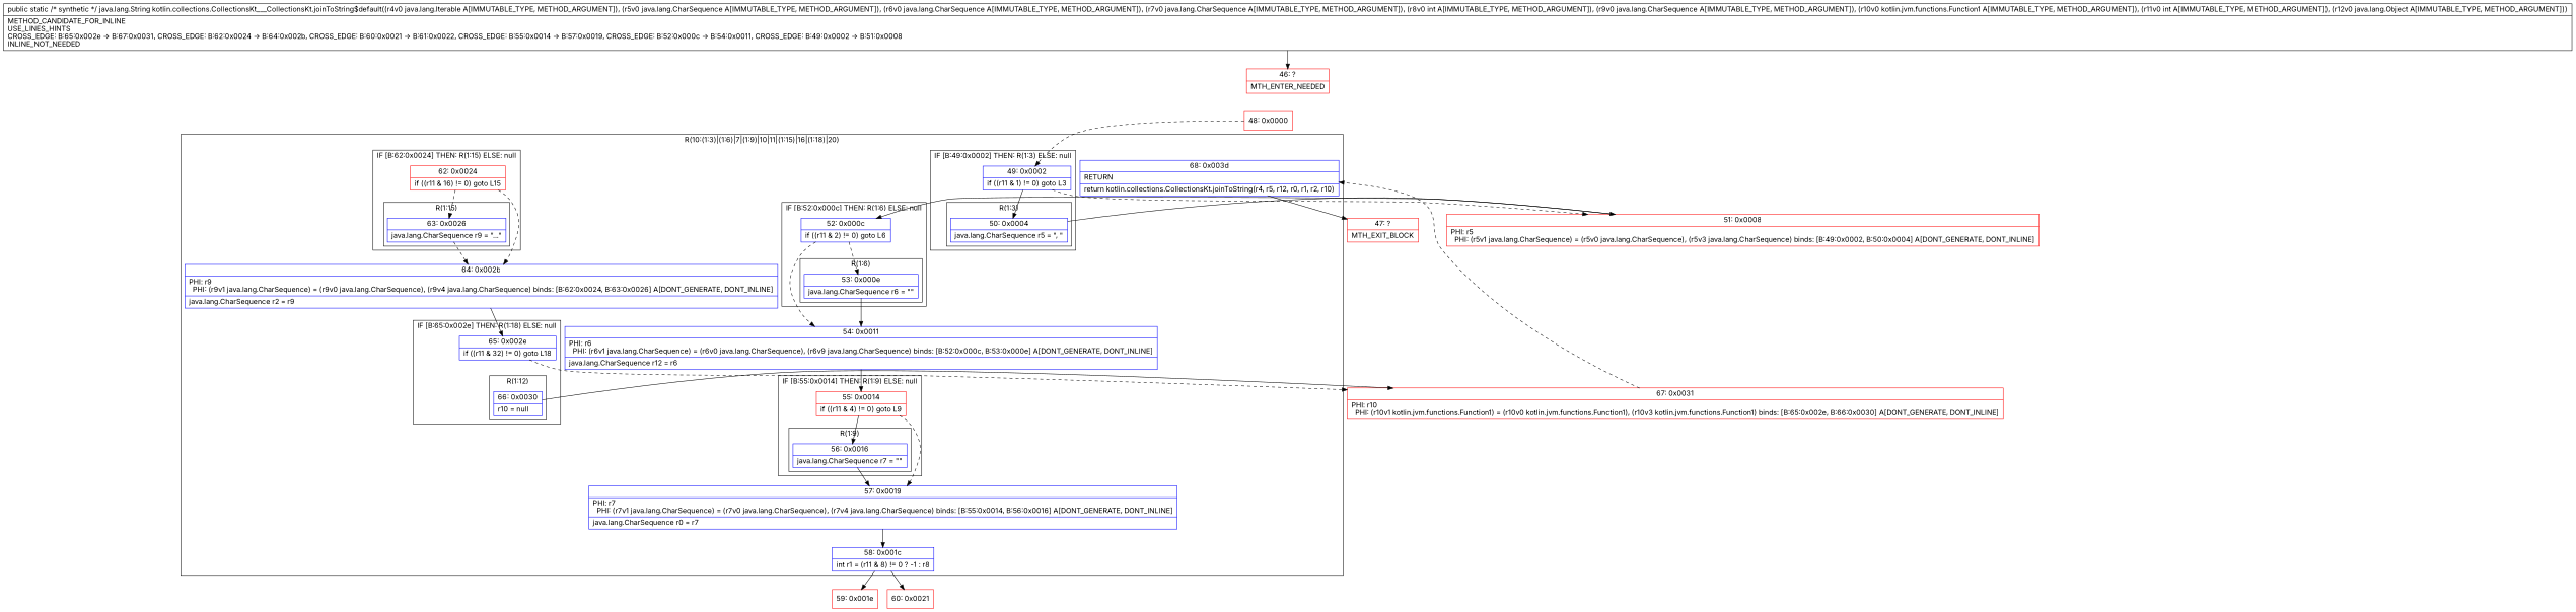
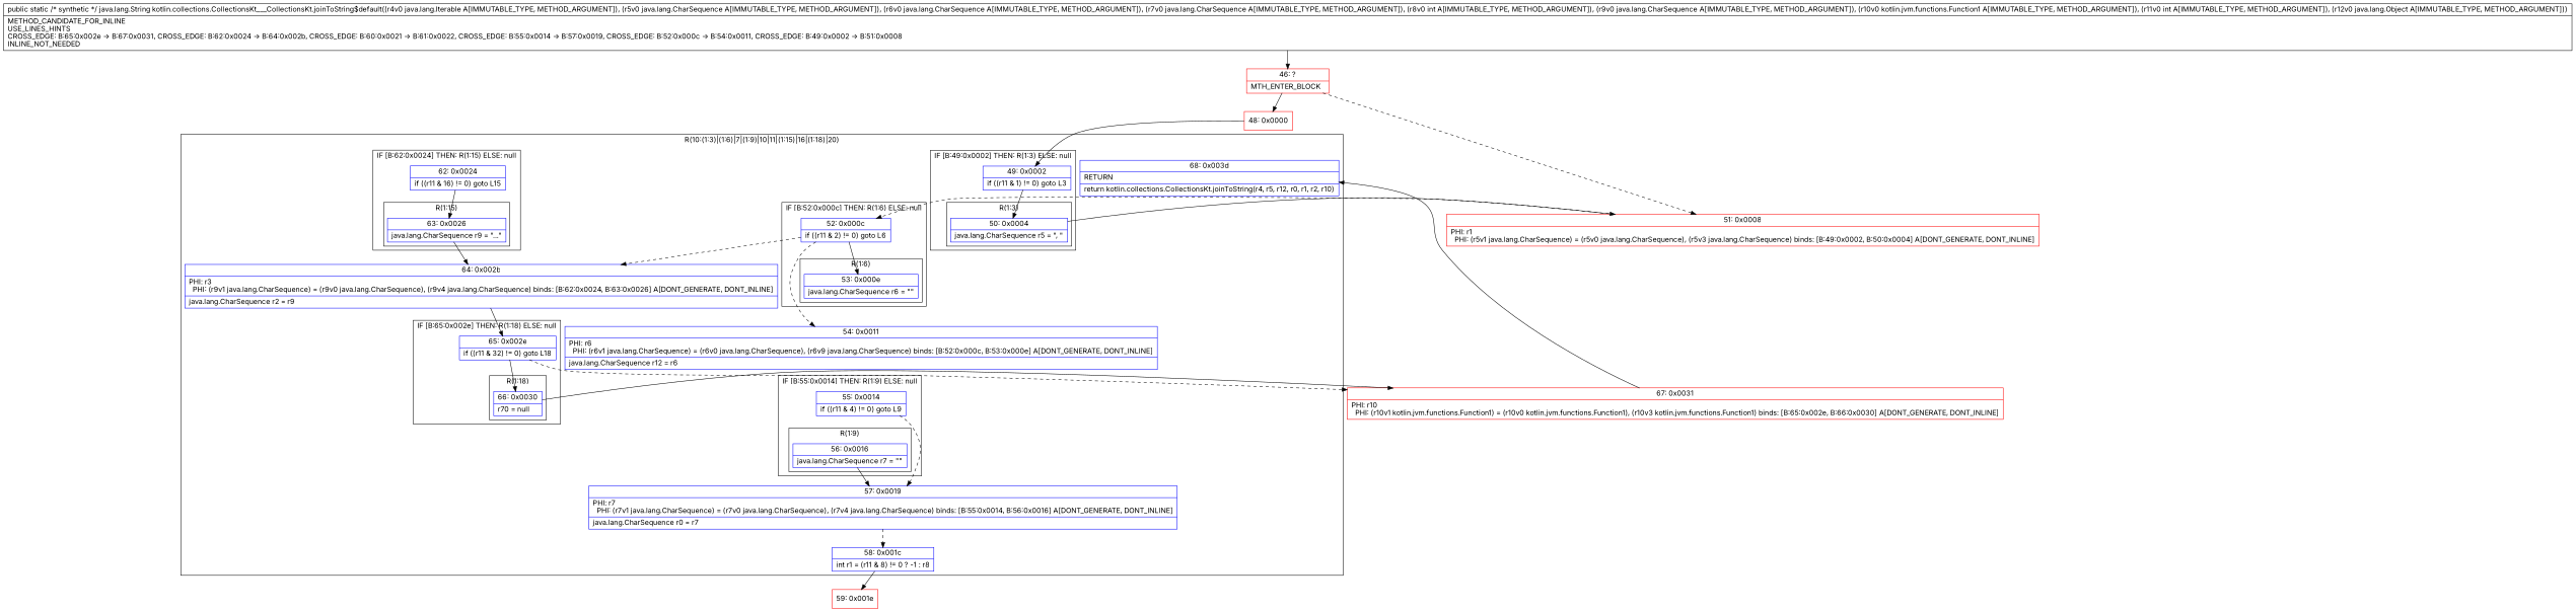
  digraph {
    fontname=Inter
    node [color=blue fontname=Inter shape=record]
    edge [fontname=Inter]
    n1 [label="{50\:\ 0x0004|java.lang.CharSequence r5 = \", \"\l}"]
    n2 [label="{49\:\ 0x0002|if ((r11 & 1) != 0) goto L3\l}"]
    n3 [label="{53\:\ 0x000e|java.lang.CharSequence r6 = \"\"\l}"]
    n4 [label="{52\:\ 0x000c|if ((r11 & 2) != 0) goto L6\l}"]
    n5 [label="{56\:\ 0x0016|java.lang.CharSequence r7 = \"\"\l}"]
-   n6 [color=red label="{55\:\ 0x0014|if ((r11 & 4) != 0) goto L9\l}"]
+   n6 [label="{55\:\ 0x0014|if ((r11 & 4) != 0) goto L9\l}"]
    n7 [label="{63\:\ 0x0026|java.lang.CharSequence r9 = \"...\"\l}"]
-   n8 [color=red label="{62\:\ 0x0024|if ((r11 & 16) != 0) goto L15\l}"]
-   n9 [label="{66\:\ 0x0030|r10 = null\l}"]
+   n8 [label="{62\:\ 0x0024|if ((r11 & 16) != 0) goto L15\l}"]
+   n9 [label="{66\:\ 0x0030|r70 = null\l}"]
    n10 [label="{65\:\ 0x002e|if ((r11 & 32) != 0) goto L18\l}"]
    n11 [label="{54\:\ 0x0011|PHI: r6 \l  PHI: (r6v1 java.lang.CharSequence) = (r6v0 java.lang.CharSequence), (r6v9 java.lang.CharSequence) binds: [B:52:0x000c, B:53:0x000e] A[DONT_GENERATE, DONT_INLINE]\l|java.lang.CharSequence r12 = r6\l}"]
    n12 [label="{57\:\ 0x0019|PHI: r7 \l  PHI: (r7v1 java.lang.CharSequence) = (r7v0 java.lang.CharSequence), (r7v4 java.lang.CharSequence) binds: [B:55:0x0014, B:56:0x0016] A[DONT_GENERATE, DONT_INLINE]\l|java.lang.CharSequence r0 = r7\l}"]
    n13 [label="{58\:\ 0x001c|int r1 = (r11 & 8) != 0 ? \-1 : r8\l}"]
-   n14 [label="{64\:\ 0x002b|PHI: r9 \l  PHI: (r9v1 java.lang.CharSequence) = (r9v0 java.lang.CharSequence), (r9v4 java.lang.CharSequence) binds: [B:62:0x0024, B:63:0x0026] A[DONT_GENERATE, DONT_INLINE]\l|java.lang.CharSequence r2 = r9\l}"]
+   n14 [label="{64\:\ 0x002b|PHI: r3 \l  PHI: (r9v1 java.lang.CharSequence) = (r9v0 java.lang.CharSequence), (r9v4 java.lang.CharSequence) binds: [B:62:0x0024, B:63:0x0026] A[DONT_GENERATE, DONT_INLINE]\l|java.lang.CharSequence r2 = r9\l}"]
    n15 [label="{68\:\ 0x003d|RETURN\l|return kotlin.collections.CollectionsKt.joinToString(r4, r5, r12, r0, r1, r2, r10)\l}"]
-   n16 [color=red label="{51\:\ 0x0008|PHI: r5 \l  PHI: (r5v1 java.lang.CharSequence) = (r5v0 java.lang.CharSequence), (r5v3 java.lang.CharSequence) binds: [B:49:0x0002, B:50:0x0004] A[DONT_GENERATE, DONT_INLINE]\l}"]
+   n16 [color=red label="{51\:\ 0x0008|PHI: r1 \l  PHI: (r5v1 java.lang.CharSequence) = (r5v0 java.lang.CharSequence), (r5v3 java.lang.CharSequence) binds: [B:49:0x0002, B:50:0x0004] A[DONT_GENERATE, DONT_INLINE]\l}"]
    n17 [color=red label="{67\:\ 0x0031|PHI: r10 \l  PHI: (r10v1 kotlin.jvm.functions.Function1) = (r10v0 kotlin.jvm.functions.Function1), (r10v3 kotlin.jvm.functions.Function1) binds: [B:65:0x002e, B:66:0x0030] A[DONT_GENERATE, DONT_INLINE]\l}"]
    n18 [color=red label="{59\:\ 0x001e}"]
-   n19 [color=red label="{60\:\ 0x0021}"]
-   n20 [color=red label="{47\:\ ?|MTH_EXIT_BLOCK\l}"]
-   n21 [color=red label="{46\:\ ?|MTH_ENTER_NEEDED\l}"]
+   n21 [color=red label="{46\:\ ?|MTH_ENTER_BLOCK\l}"]
    n22 [color=red label="{48\:\ 0x0000}"]
    n23 [label="{public static \/* synthetic *\/ java.lang.String kotlin.collections.CollectionsKt___CollectionsKt.joinToString$default((r4v0 java.lang.Iterable A[IMMUTABLE_TYPE, METHOD_ARGUMENT]), (r5v0 java.lang.CharSequence A[IMMUTABLE_TYPE, METHOD_ARGUMENT]), (r6v0 java.lang.CharSequence A[IMMUTABLE_TYPE, METHOD_ARGUMENT]), (r7v0 java.lang.CharSequence A[IMMUTABLE_TYPE, METHOD_ARGUMENT]), (r8v0 int A[IMMUTABLE_TYPE, METHOD_ARGUMENT]), (r9v0 java.lang.CharSequence A[IMMUTABLE_TYPE, METHOD_ARGUMENT]), (r10v0 kotlin.jvm.functions.Function1 A[IMMUTABLE_TYPE, METHOD_ARGUMENT]), (r11v0 int A[IMMUTABLE_TYPE, METHOD_ARGUMENT]), (r12v0 java.lang.Object A[IMMUTABLE_TYPE, METHOD_ARGUMENT]))  | METHOD_CANDIDATE_FOR_INLINE\lUSE_LINES_HINTS\lCROSS_EDGE: B:65:0x002e \-\> B:67:0x0031, CROSS_EDGE: B:62:0x0024 \-\> B:64:0x002b, CROSS_EDGE: B:60:0x0021 \-\> B:61:0x0022, CROSS_EDGE: B:55:0x0014 \-\> B:57:0x0019, CROSS_EDGE: B:52:0x000c \-\> B:54:0x0011, CROSS_EDGE: B:49:0x0002 \-\> B:51:0x0008\lINLINE_NOT_NEEDED\l}" color=""]
    subgraph cluster_1 {
      label="R(10:(1:3)|(1:6)|7|(1:9)|10|11|(1:15)|16|(1:18)|20)"
      n11
      n12
      n13
      n14
      n15
      subgraph cluster_2 {
        label="IF [B:49:0x0002] THEN: R(1:3) ELSE: null"
        n2
        subgraph cluster_3 {
          label="R(1:3)"
          n1
        }
      }
      subgraph cluster_4 {
        label="IF [B:52:0x000c] THEN: R(1:6) ELSE: null"
        n4
        subgraph cluster_5 {
          label="R(1:6)"
          n3
        }
      }
      subgraph cluster_6 {
        label="IF [B:55:0x0014] THEN: R(1:9) ELSE: null"
        n6
        subgraph cluster_7 {
          label="R(1:9)"
          n5
        }
      }
      subgraph cluster_8 {
        label="IF [B:62:0x0024] THEN: R(1:15) ELSE: null"
        n8
        subgraph cluster_9 {
          label="R(1:15)"
          n7
        }
      }
      subgraph cluster_10 {
        label="IF [B:65:0x002e] THEN: R(1:18) ELSE: null"
        n10
        subgraph cluster_11 {
-         label="R(1:12)"
+         label="R(1:18)"
          n9
        }
      }
    }
    n1 -> n16
    n2 -> n1
-   n2 -> n16 [style=dashed]
-   n3 -> n11
-   n4 -> n3 [style=dashed]
+   n21 -> n16 [style=dashed]
+   n4 -> n3
    n4 -> n11 [style=dashed]
    n5 -> n12
-   n6 -> n5
    n6 -> n12 [style=dashed]
-   n7 -> n14 [style=dashed]
-   n8 -> n7 [style=dashed]
-   n8 -> n14 [style=dashed]
+   n7 -> n14
+   n8 -> n7
+   n4 -> n14 [style=dashed]
    n9 -> n17
+   n10 -> n9
    n10 -> n17 [style=dashed]
-   n11 -> n6
-   n12 -> n13
+   n12 -> n13 [style=dashed]
    n13 -> n18
-   n13 -> n19
    n14 -> n10
-   n15 -> n20
-   n16 -> n4
-   n17 -> n15 [style=dashed]
-   n22 -> n2 [style=dashed]
+   n16 -> n4 [style=dashed]
+   n17 -> n15
+   n21 -> n22
+   n22 -> n2
    n23 -> n21
  }
